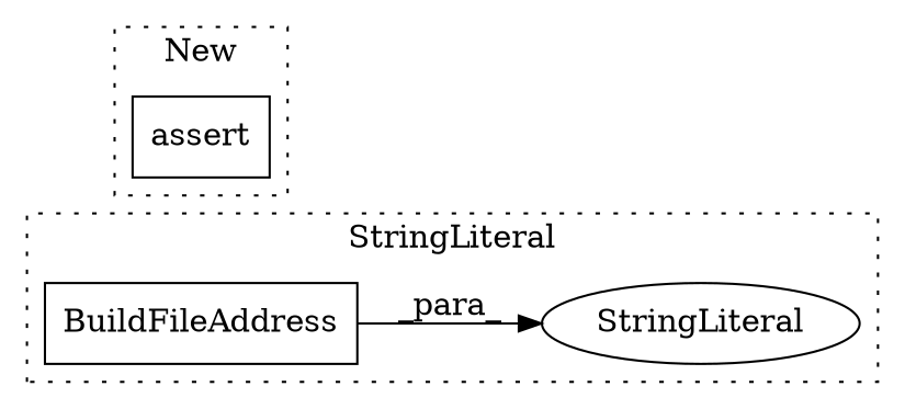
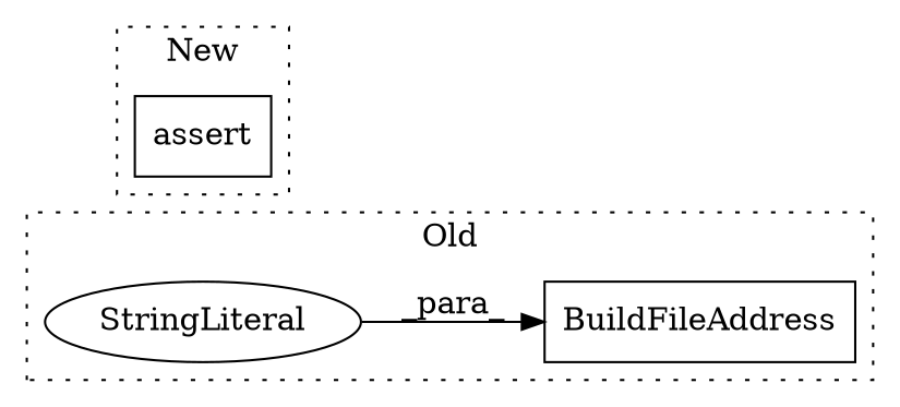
  digraph {
    rankdir=LR
    node [a=32 l="17,1" shape=box]
    n1 [label=BuildFileAddress s="939,972"]
    n2 [a=45 l=5 label=StringLiteral s=967 shape=ellipse]
    n3 [label=assert s="1111,1152"]
    subgraph cluster_1 {
-     label=StringLiteral
+     label=Old
      style=dotted
      n1
      n2
    }
    subgraph cluster_2 {
      label=New
      style=dotted
      n3
    }
-   n1 -> n2 [label=_para_]
+   n2 -> n1 [label=_para_]
  }
